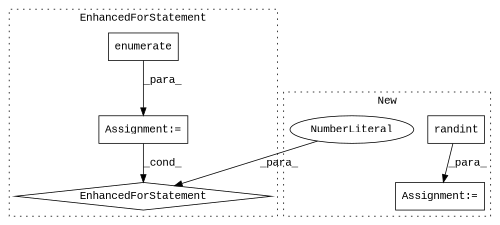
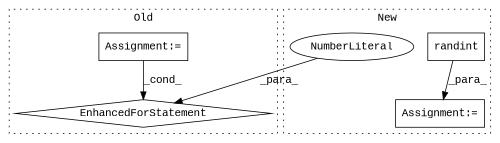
  digraph {
    fontname="Liberation Mono"
    node [a=32 fontname="Liberation Mono" l="69,2" s="1982,2086" shape=box]
    edge [fontname="Liberation Mono"]
-   n1 [l="10,1" label=enumerate s="2059,2085"]
    n2 [a=7 label="Assignment:="]
    n3 [a=70 label=EnhancedForStatement shape=diamond]
    n4 [l="8,1" label=randint s="1809,1835"]
    n5 [a=7 l=1 label="Assignment:=" s=2199]
    n6 [a=34 l=1 label=NumberLiteral s=1817 shape=ellipse]
    subgraph cluster_1 {
-     label=EnhancedForStatement
+     label=Old
      style=dotted
-     n1
      n2
      n3
    }
    subgraph cluster_2 {
      label=New
      style=dotted
      n4
      n5
      n6
    }
-   n1 -> n2 [label=_para_]
    n2 -> n3 [label=_cond_]
    n4 -> n5 [label=_para_]
    n6 -> n3 [label=_para_]
  }
